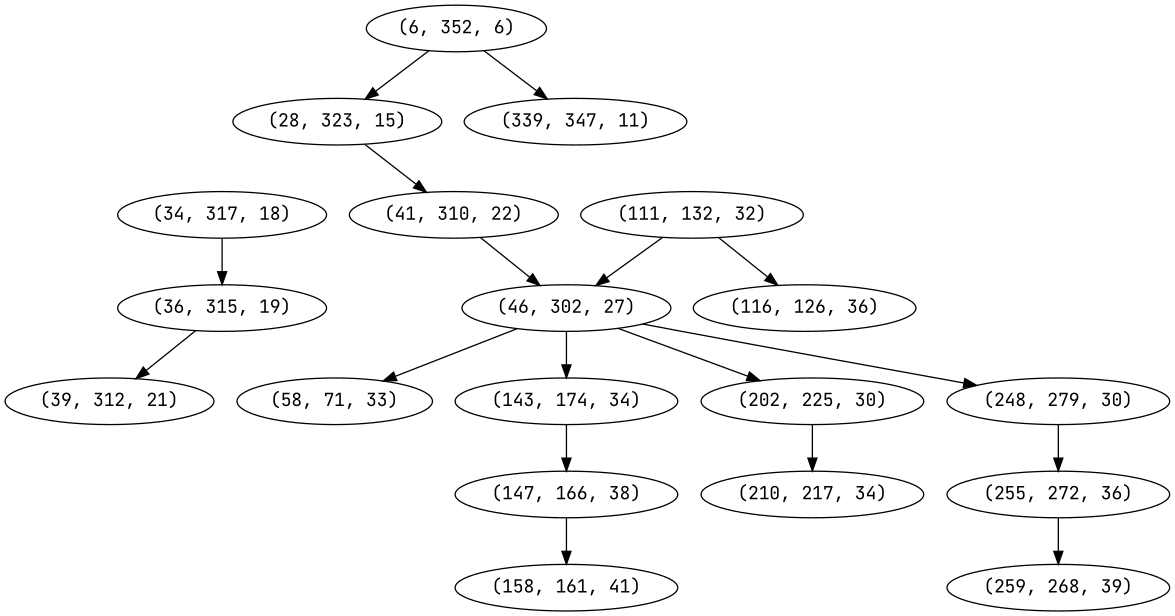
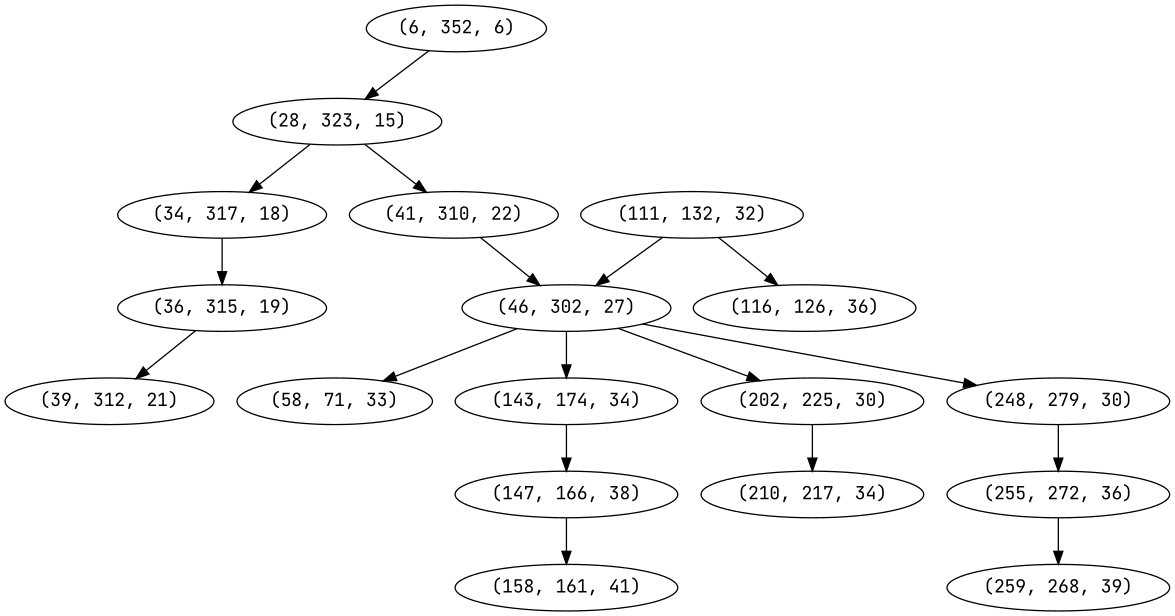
  digraph {
    fontname="JetBrains Mono"
    node [fontname="JetBrains Mono"]
    edge [fontname="JetBrains Mono"]
    "(6, 352, 6)"
    "(28, 323, 15)"
-   "(339, 347, 11)"
    "(34, 317, 18)"
    "(41, 310, 22)"
    "(36, 315, 19)"
    "(39, 312, 21)"
    "(46, 302, 27)"
    "(58, 71, 33)"
    "(143, 174, 34)"
    "(202, 225, 30)"
    "(248, 279, 30)"
    "(111, 132, 32)"
    "(116, 126, 36)"
    "(147, 166, 38)"
    "(210, 217, 34)"
    "(255, 272, 36)"
    n18 [label="(158, 161, 41)"]
    "(259, 268, 39)"
    "(6, 352, 6)" -> "(28, 323, 15)"
-   "(6, 352, 6)" -> "(339, 347, 11)"
+   "(28, 323, 15)" -> "(34, 317, 18)"
    "(28, 323, 15)" -> "(41, 310, 22)"
    "(34, 317, 18)" -> "(36, 315, 19)"
    "(41, 310, 22)" -> "(46, 302, 27)"
    "(36, 315, 19)" -> "(39, 312, 21)"
    "(46, 302, 27)" -> "(58, 71, 33)"
    "(46, 302, 27)" -> "(143, 174, 34)"
    "(46, 302, 27)" -> "(202, 225, 30)"
    "(46, 302, 27)" -> "(248, 279, 30)"
    "(143, 174, 34)" -> "(147, 166, 38)"
    "(202, 225, 30)" -> "(210, 217, 34)"
    "(248, 279, 30)" -> "(255, 272, 36)"
    "(111, 132, 32)" -> "(46, 302, 27)"
    "(111, 132, 32)" -> "(116, 126, 36)"
    "(147, 166, 38)" -> n18
    "(255, 272, 36)" -> "(259, 268, 39)"
  }
